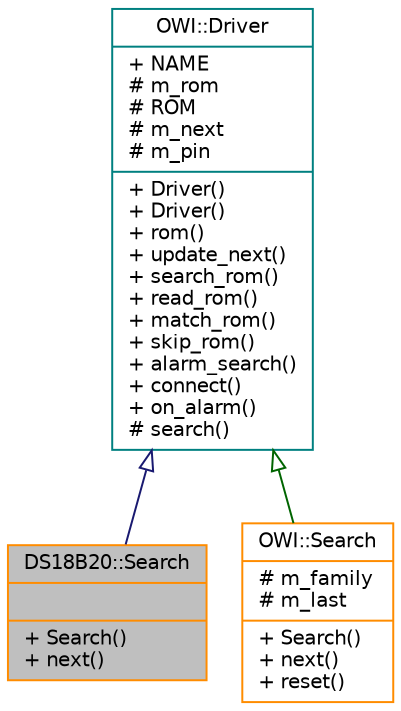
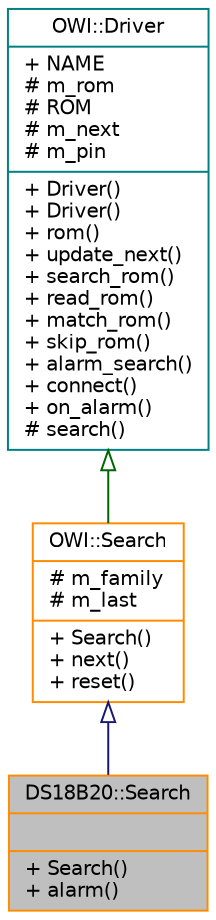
  digraph {
    node [color=darkorange fillcolor=white fontname=Helvetica fontsize=10 shape=record style=filled]
    edge [arrowtail=onormal dir=back fontname=Helvetica fontsize=10 labelfontname=Helvetica labelfontsize=10 style=solid]
-   n1 [fillcolor=grey75 fontcolor=black height=0.2 label="{DS18B20::Search\n||+ Search()\l+ next()\l}" width=0.4]
+   n1 [fillcolor=grey75 fontcolor=black height=0.2 label="{DS18B20::Search\n||+ Search()\l+ alarm()\l}" width=0.4]
    n2 [height=0.2 label="{OWI::Search\n|# m_family\l# m_last\l|+ Search()\l+ next()\l+ reset()\l}" width=0.4]
    n3 [color=teal height=0.2 label="{OWI::Driver\n|+ NAME\l# m_rom\l# ROM\l# m_next\l# m_pin\l|+ Driver()\l+ Driver()\l+ rom()\l+ update_next()\l+ search_rom()\l+ read_rom()\l+ match_rom()\l+ skip_rom()\l+ alarm_search()\l+ connect()\l+ on_alarm()\l# search()\l}" width=0.4]
-   n3 -> n1 [color=midnightblue]
+   n2 -> n1 [color=midnightblue]
    n3 -> n2 [color=darkgreen]
  }
